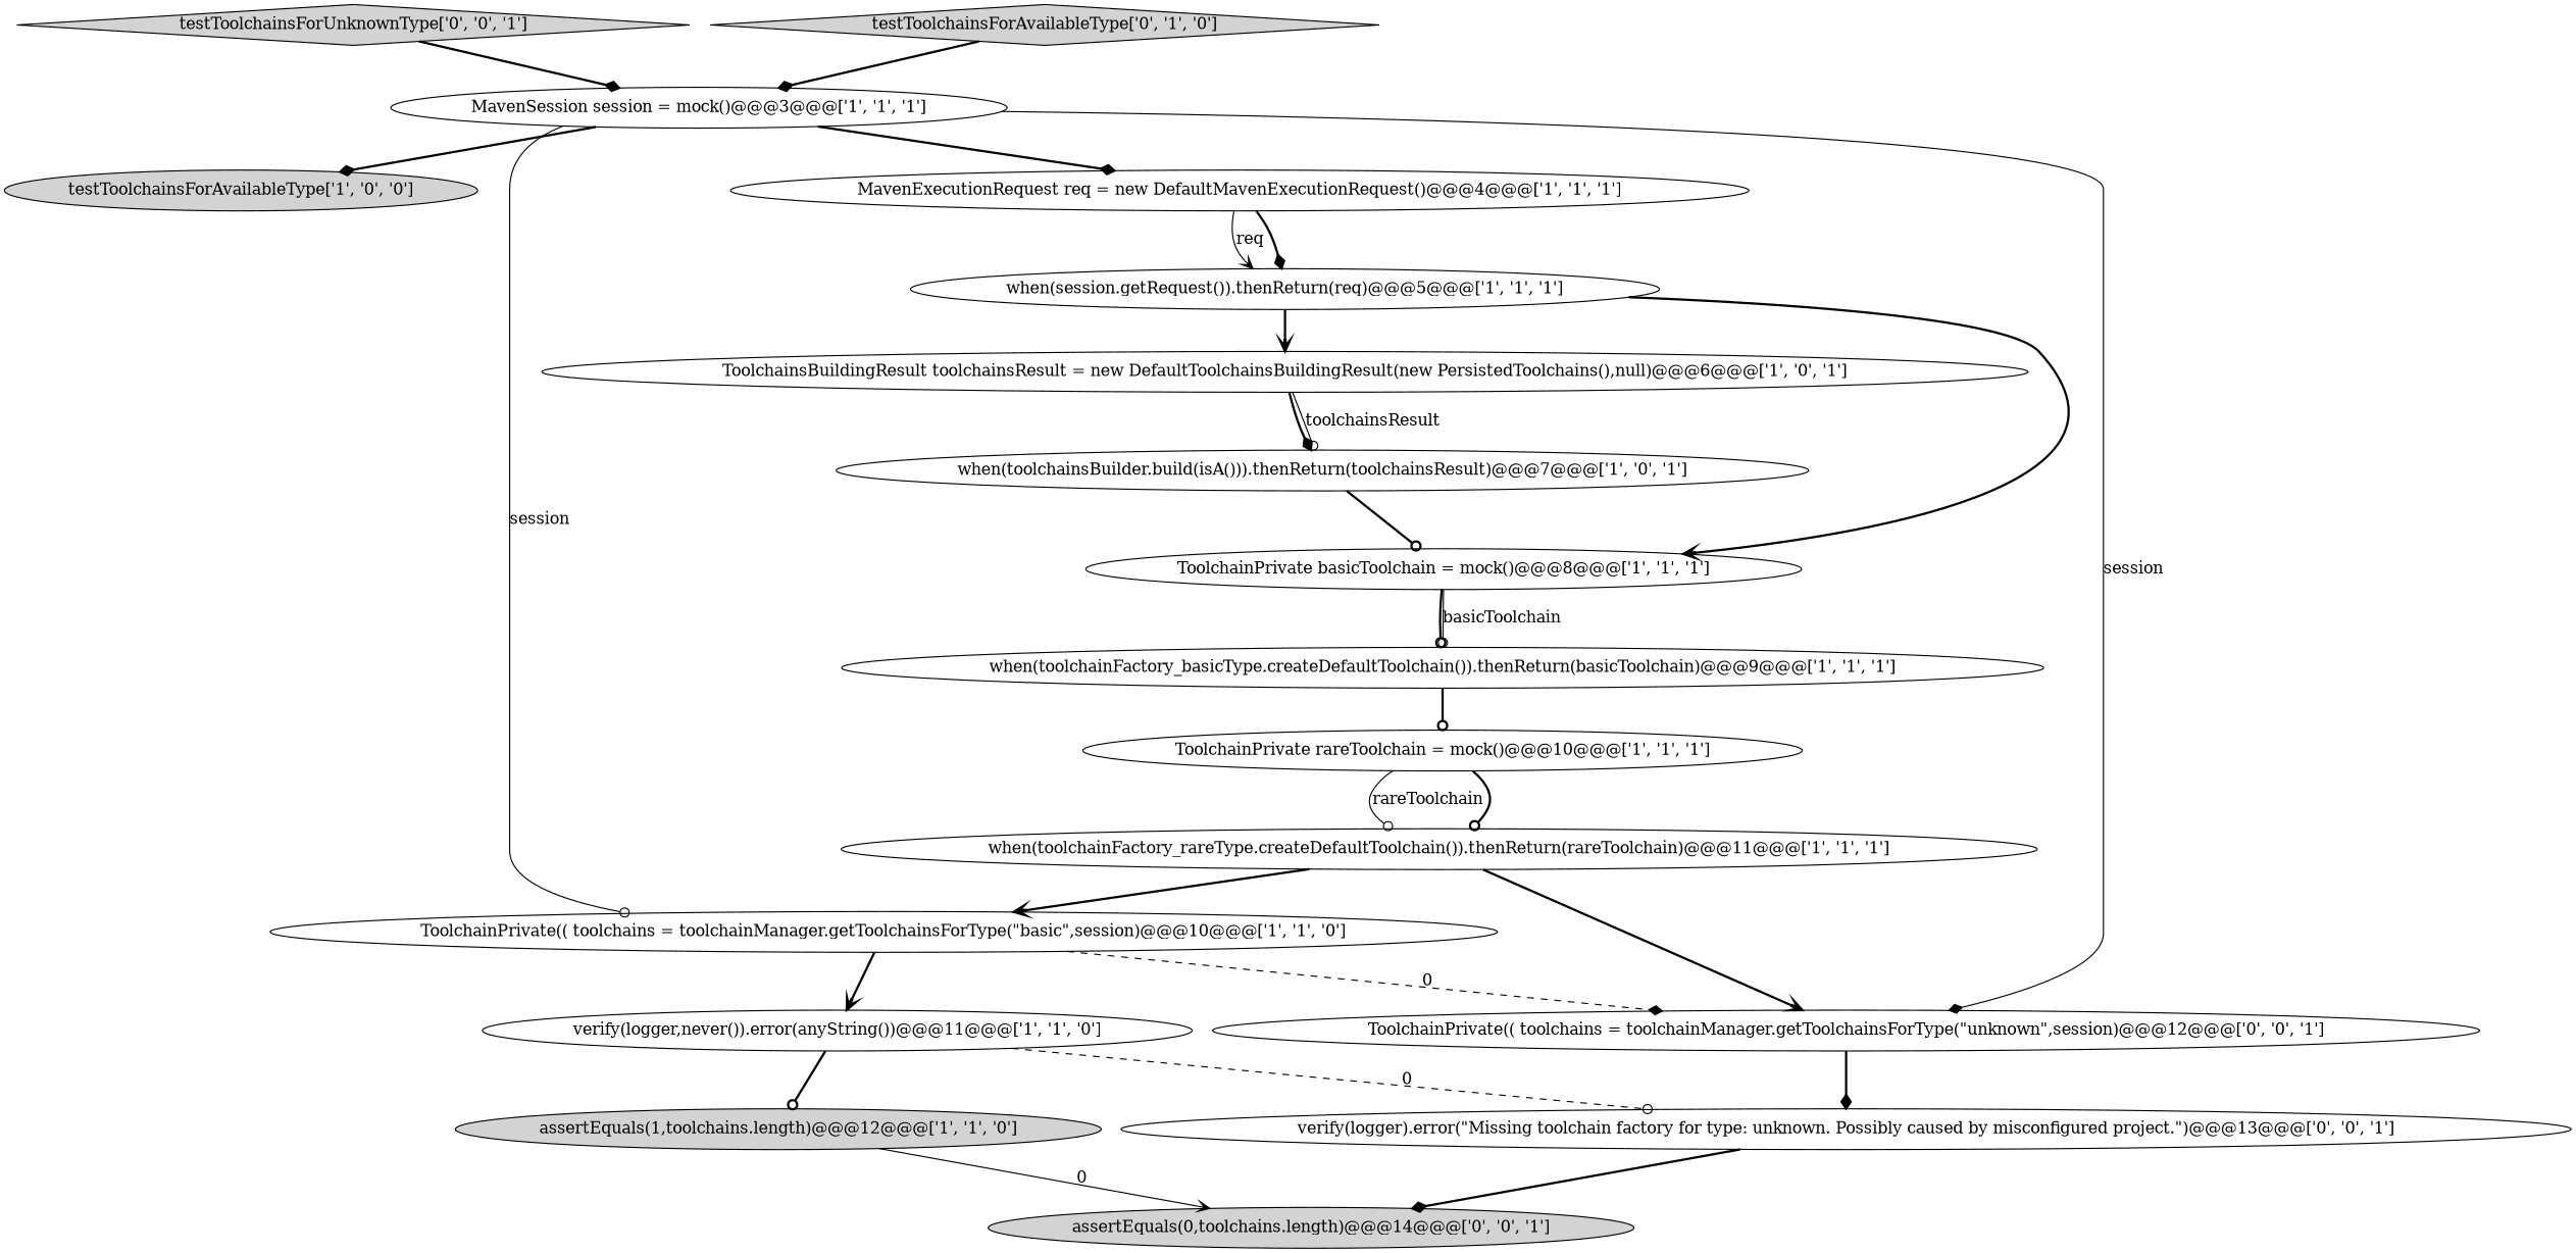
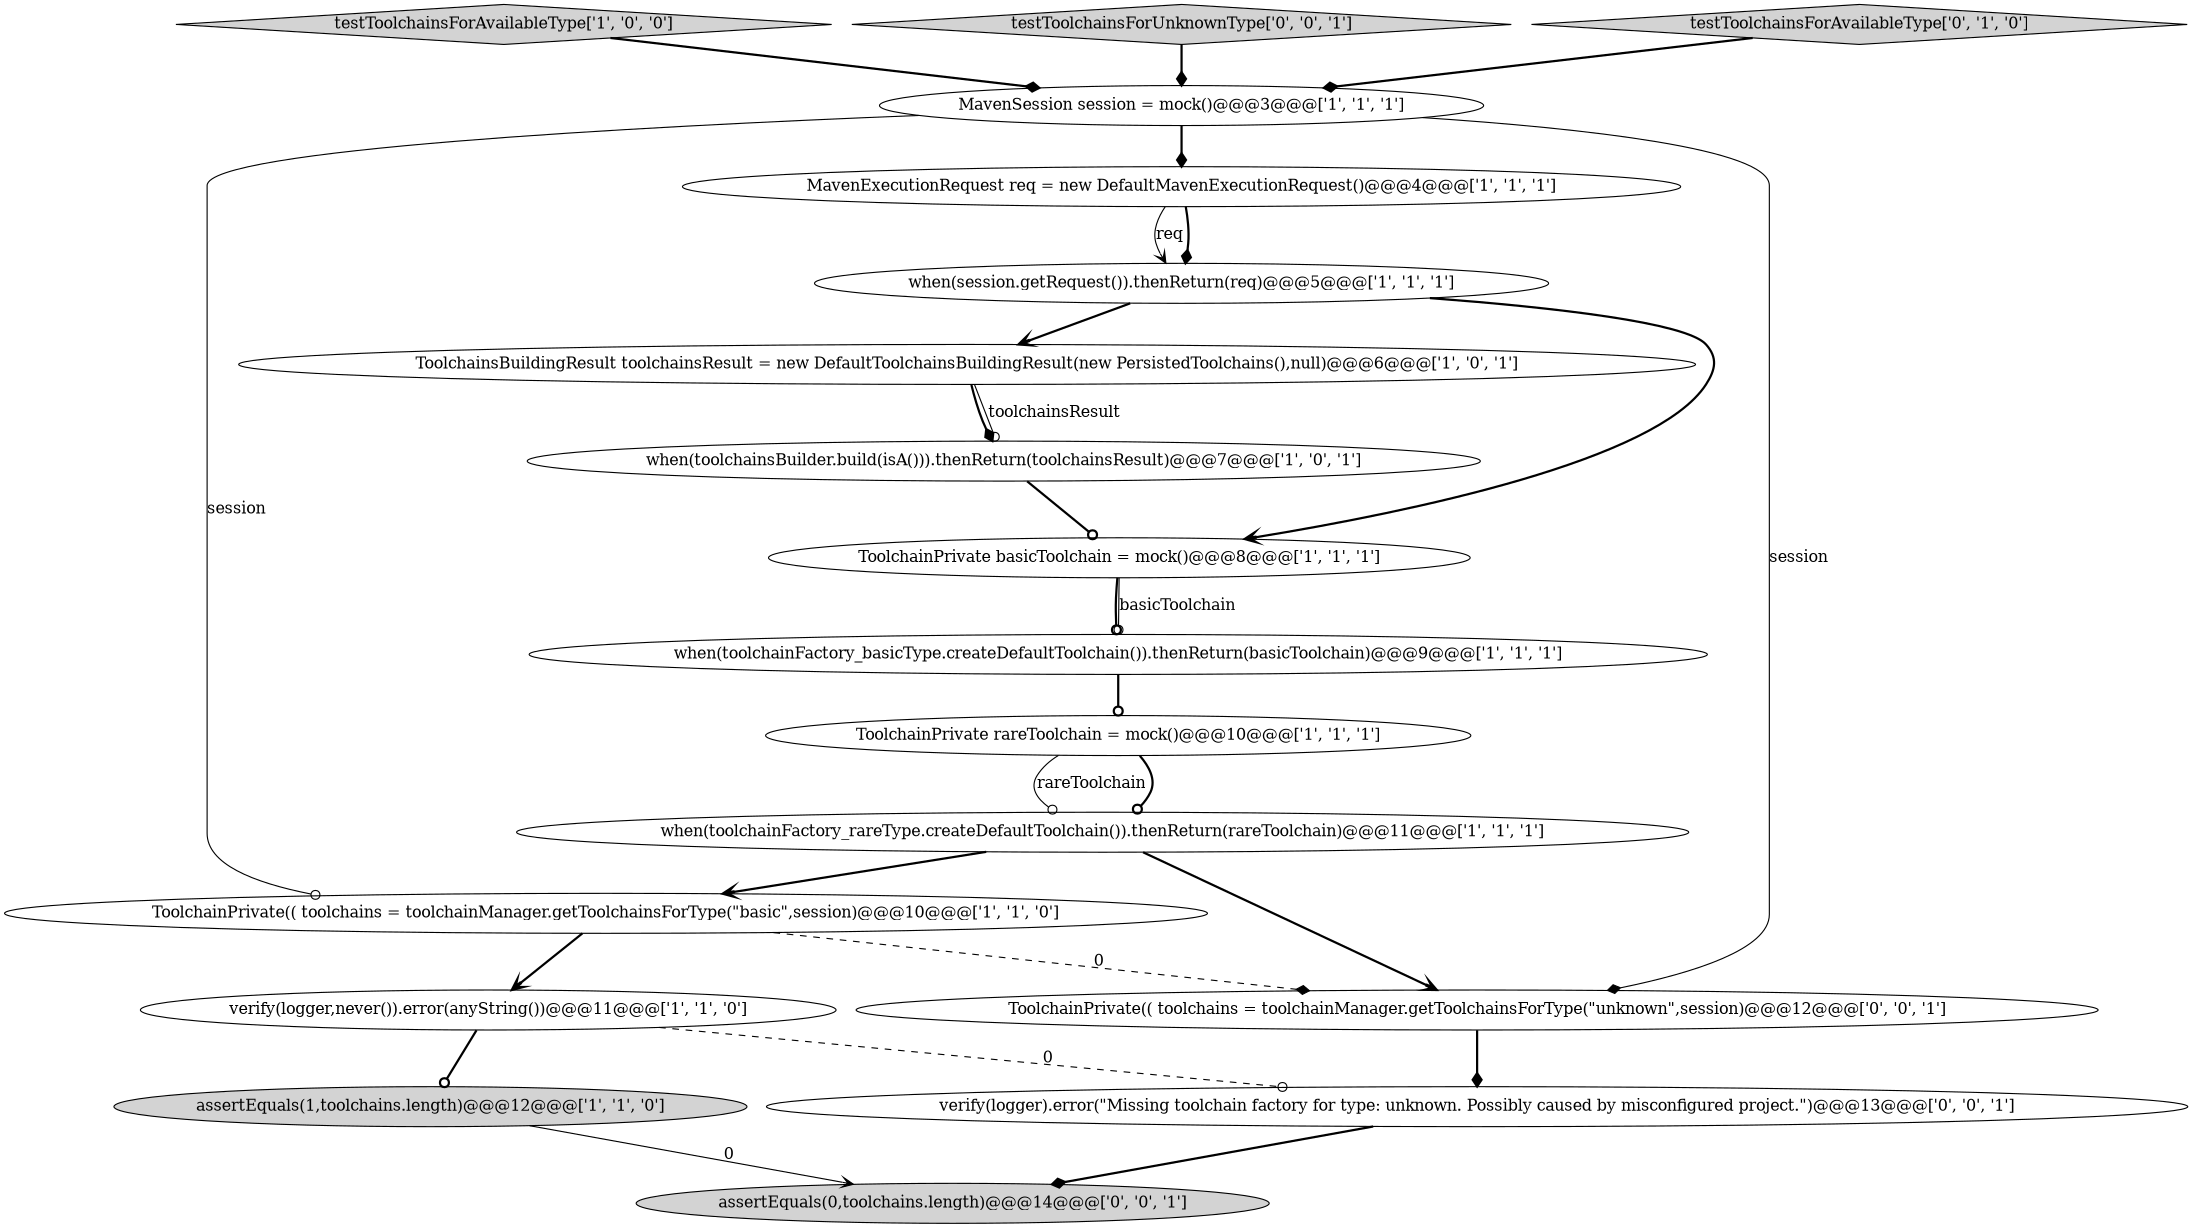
  digraph {
    node [fillcolor=white shape=ellipse style=filled]
    edge [arrowhead=diamond style=bold]
-   n1 [fillcolor=lightgray label="testToolchainsForAvailableType['1', '0', '0']"]
+   n1 [fillcolor=lightgray label="testToolchainsForAvailableType['1', '0', '0']" shape=diamond]
    n2 [label="MavenSession session = mock()@@@3@@@['1', '1', '1']"]
    n3 [label="MavenExecutionRequest req = new DefaultMavenExecutionRequest()@@@4@@@['1', '1', '1']"]
    n4 [label="ToolchainPrivate(( toolchains = toolchainManager.getToolchainsForType(\"basic\",session)@@@10@@@['1', '1', '0']"]
    n5 [label="ToolchainPrivate(( toolchains = toolchainManager.getToolchainsForType(\"unknown\",session)@@@12@@@['0', '0', '1']"]
    n6 [label="when(session.getRequest()).thenReturn(req)@@@5@@@['1', '1', '1']"]
    n7 [label="ToolchainPrivate basicToolchain = mock()@@@8@@@['1', '1', '1']"]
    n8 [label="ToolchainsBuildingResult toolchainsResult = new DefaultToolchainsBuildingResult(new PersistedToolchains(),null)@@@6@@@['1', '0', '1']"]
    n9 [label="when(toolchainFactory_rareType.createDefaultToolchain()).thenReturn(rareToolchain)@@@11@@@['1', '1', '1']"]
    n10 [label="verify(logger,never()).error(anyString())@@@11@@@['1', '1', '0']"]
    n11 [label="verify(logger).error(\"Missing toolchain factory for type: unknown. Possibly caused by misconfigured project.\")@@@13@@@['0', '0', '1']"]
    n12 [fillcolor=lightgray label="assertEquals(1,toolchains.length)@@@12@@@['1', '1', '0']"]
    n13 [fillcolor=lightgray label="assertEquals(0,toolchains.length)@@@14@@@['0', '0', '1']"]
    n14 [label="ToolchainPrivate rareToolchain = mock()@@@10@@@['1', '1', '1']"]
    n15 [label="when(toolchainFactory_basicType.createDefaultToolchain()).thenReturn(basicToolchain)@@@9@@@['1', '1', '1']"]
    n16 [label="when(toolchainsBuilder.build(isA())).thenReturn(toolchainsResult)@@@7@@@['1', '0', '1']"]
    n17 [fillcolor=lightgray label="testToolchainsForUnknownType['0', '0', '1']" shape=diamond]
    n18 [fillcolor=lightgray label="testToolchainsForAvailableType['0', '1', '0']" shape=diamond]
-   n2 -> n1
+   n1 -> n2
    n2 -> n3
    n2 -> n4 [arrowhead=odot label=session style=solid]
    n2 -> n5 [label=session style=solid]
    n3 -> n6
    n3 -> n6 [arrowhead=vee label=req style=solid]
    n4 -> n5 [label=0 style=dashed]
    n4 -> n10 [arrowhead=vee]
    n5 -> n11
    n6 -> n7 [arrowhead=vee]
    n6 -> n8 [arrowhead=vee]
    n7 -> n15 [arrowhead=odot label=basicToolchain style=solid]
    n7 -> n15 [arrowhead=odot]
    n8 -> n16 [arrowhead=odot label=toolchainsResult style=solid]
    n8 -> n16
    n9 -> n4 [arrowhead=vee]
    n9 -> n5 [arrowhead=vee]
    n10 -> n11 [arrowhead=odot label=0 style=dashed]
    n10 -> n12 [arrowhead=odot]
    n11 -> n13
    n12 -> n13 [arrowhead=vee label=0 style=solid]
    n14 -> n9 [arrowhead=odot]
    n14 -> n9 [arrowhead=odot label=rareToolchain style=solid]
    n15 -> n14 [arrowhead=odot]
    n16 -> n7 [arrowhead=odot]
    n17 -> n2
    n18 -> n2
  }
